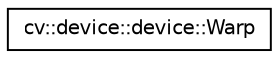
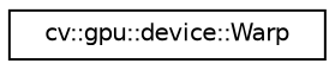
  digraph {
    rankdir=LR
-   n1 [color=black fillcolor=white fontname=Helvetica fontsize=10 height=0.2 label="cv::device::device::Warp" shape=record style=filled width=0.4]
+   n1 [color=black fillcolor=white fontname=Helvetica fontsize=10 height=0.2 label="cv::gpu::device::Warp" shape=record style=filled width=0.4]
  }
